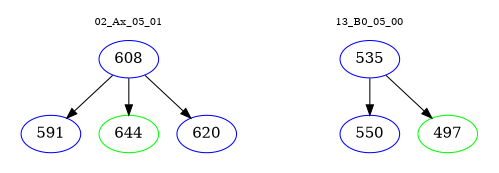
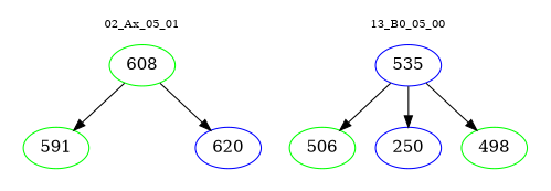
  digraph {
    node [color=blue]
    edge [color=black]
-   n1 [label=608]
-   n2 [label=591]
-   n3 [color=green label=644]
+   n1 [color=green label=608]
+   n2 [color=green label=591]
    n4 [label=620]
    n5 [label=535]
-   n7 [label=550]
-   n8 [color=green label=497]
+   n6 [color=green label=506]
+   n7 [label=250]
+   n8 [color=green label=498]
    subgraph cluster_1 {
      color=white
      fontsize=10
      label="02_Ax_05_01"
      n1
      n2
-     n3
      n4
    }
    subgraph cluster_2 {
      color=white
      fontsize=10
      label="13_B0_05_00"
      n5
+     n6
      n7
      n8
    }
    n1 -> n2
-   n1 -> n3
    n1 -> n4
+   n5 -> n6
    n5 -> n7
    n5 -> n8
  }
